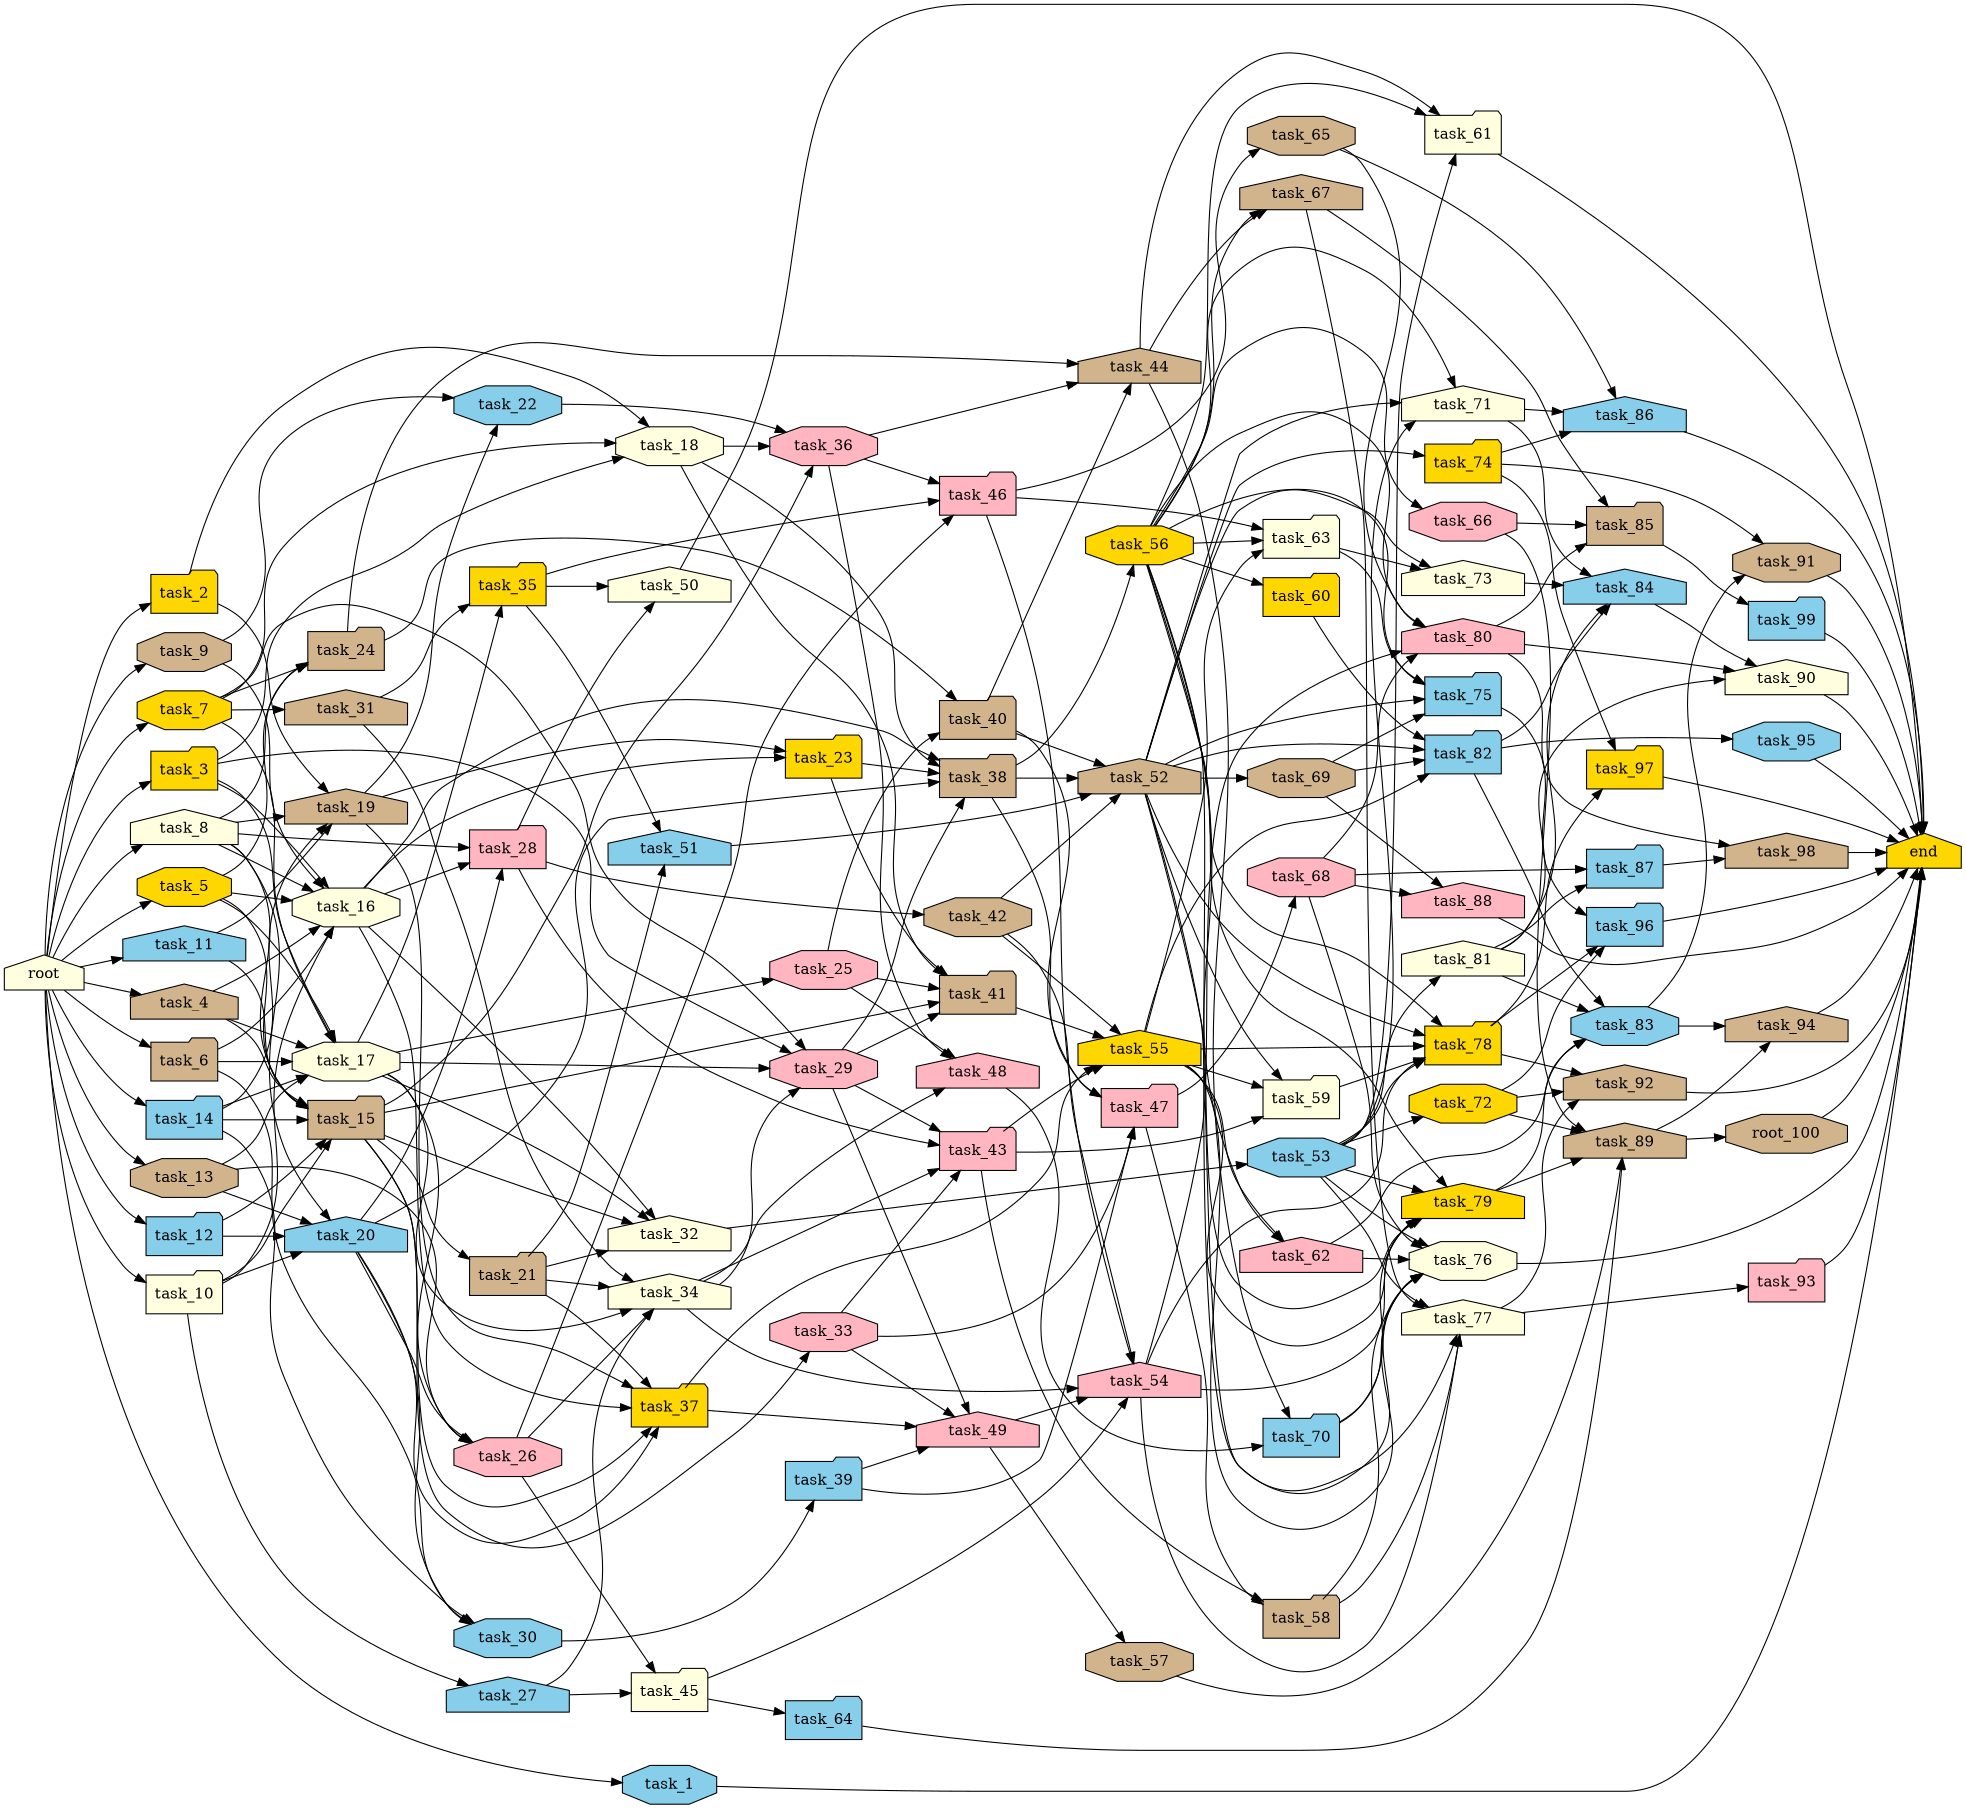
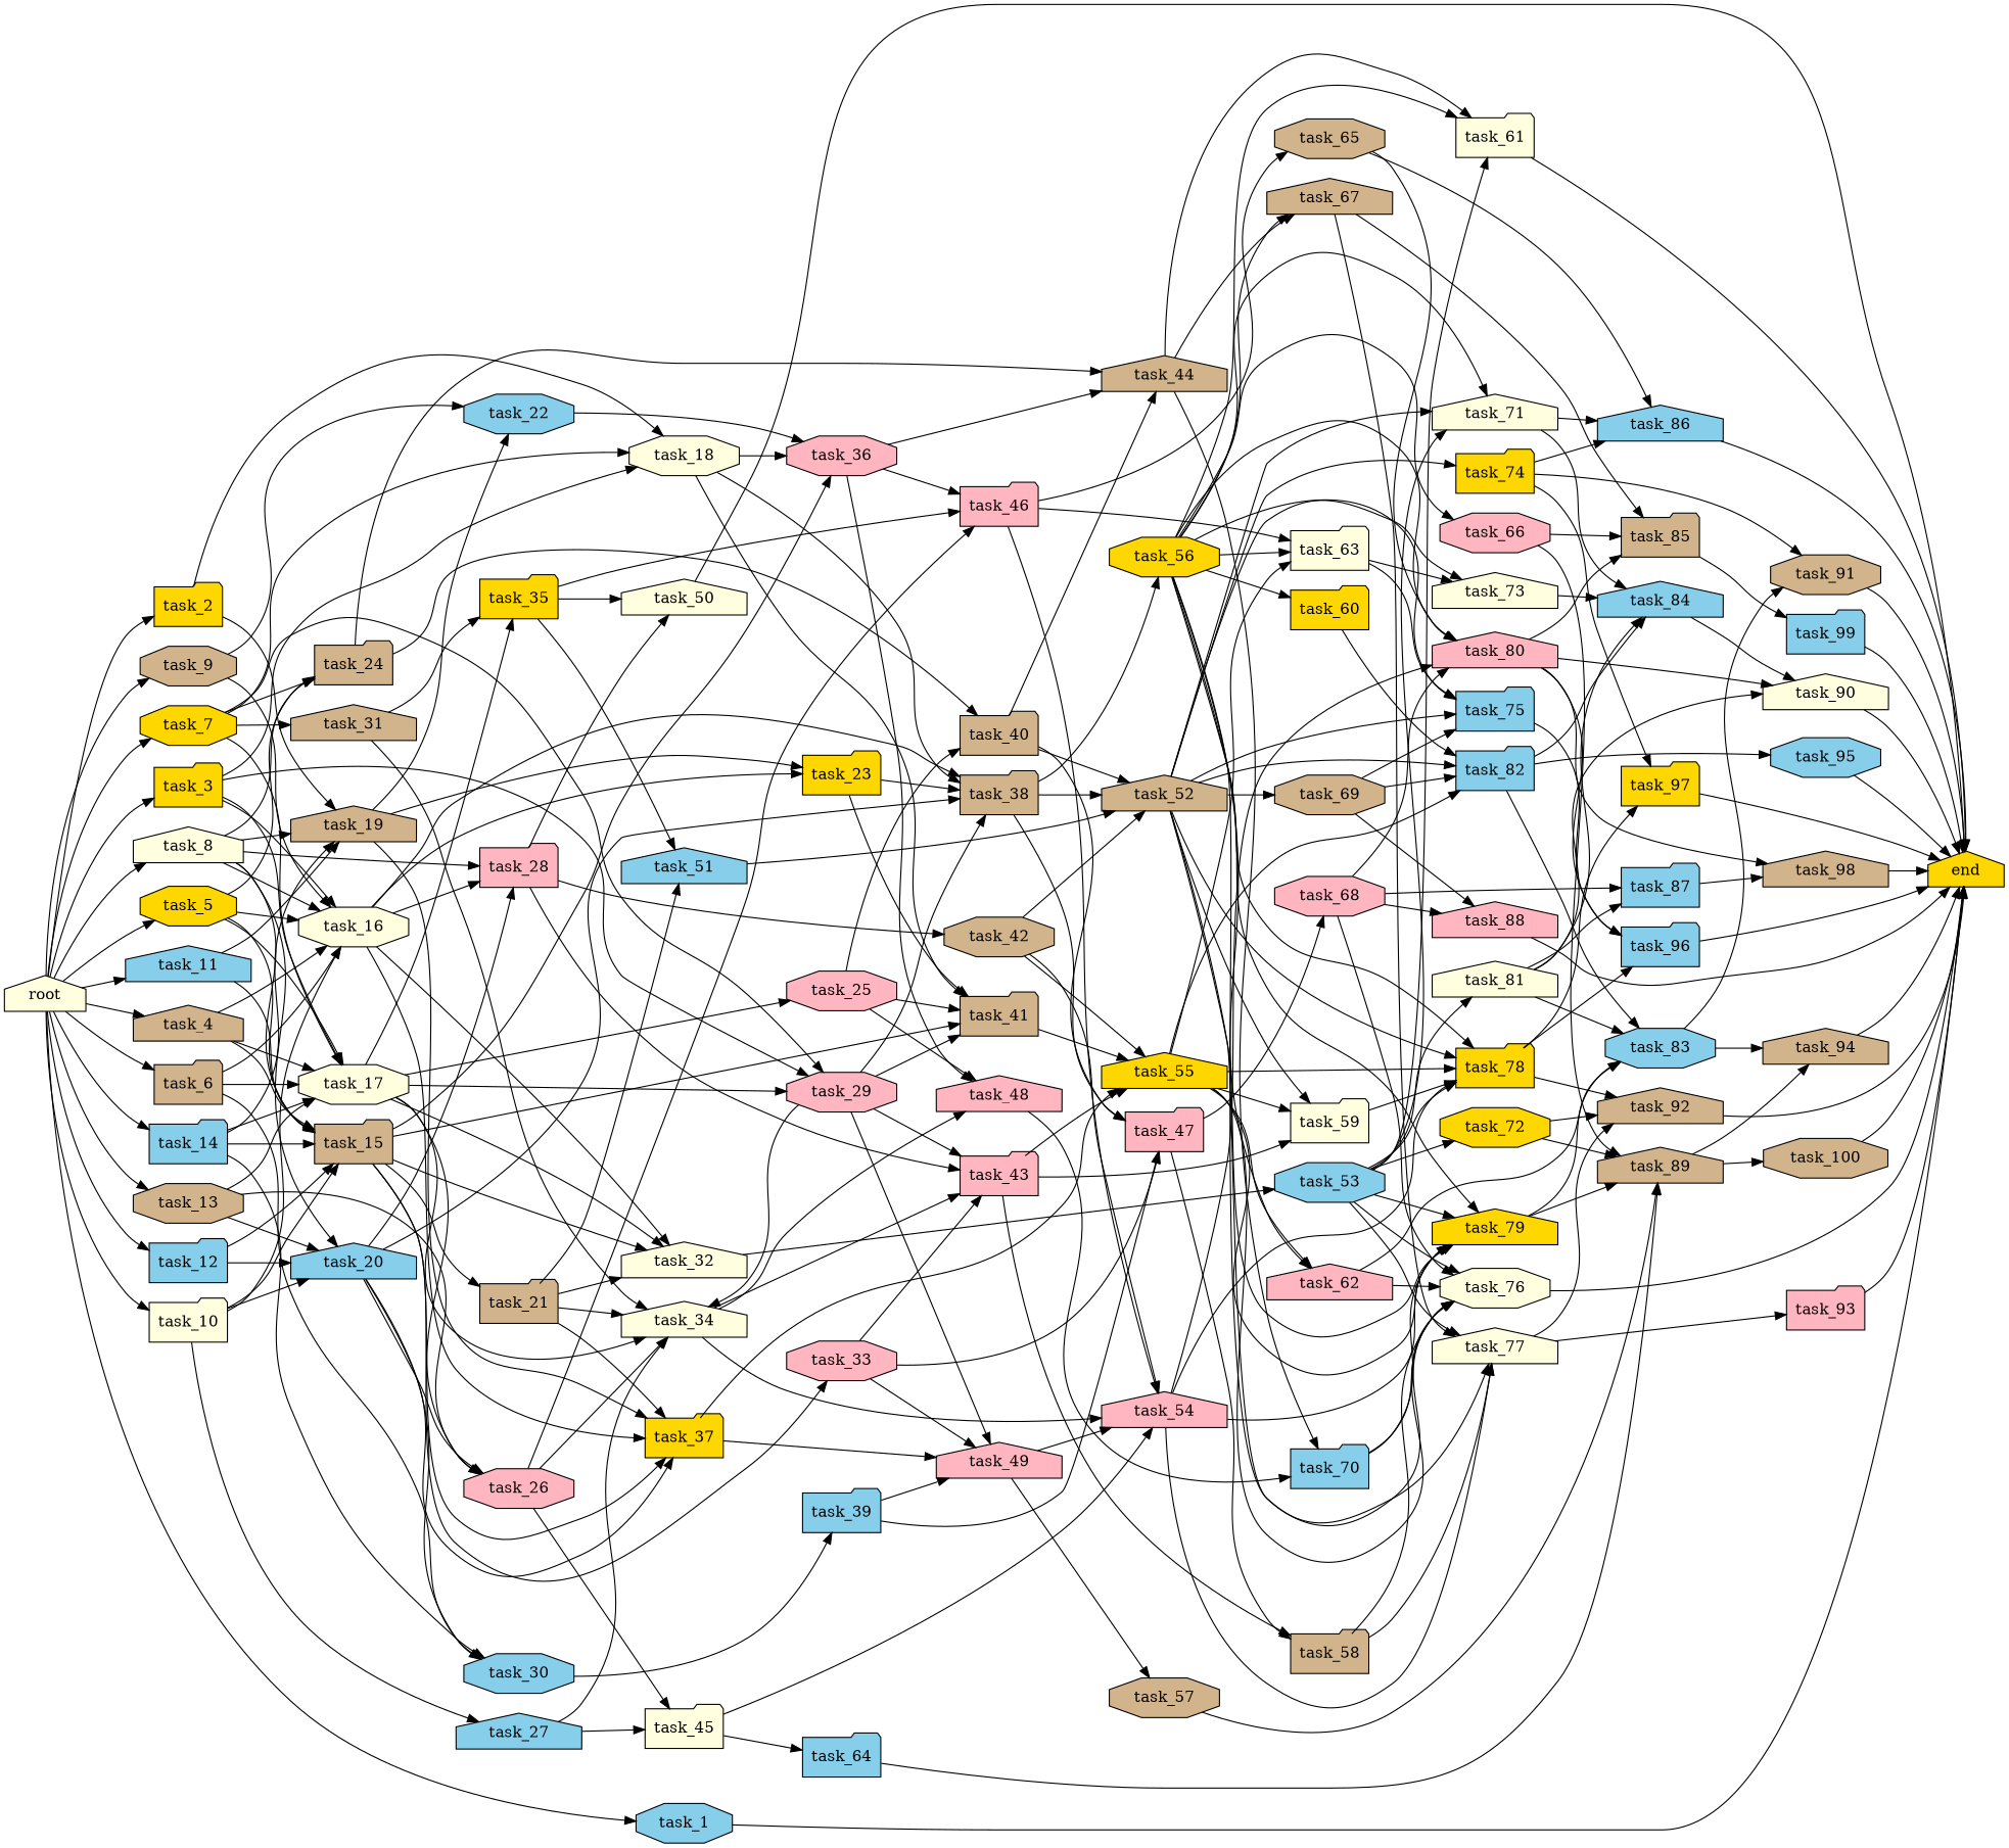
  digraph {
    rankdir=LR
    node [fillcolor=tan shape=folder style=filled]
    task_68 [fillcolor=lightpink shape=octagon]
    task_88 [fillcolor=lightpink shape=house]
    task_76 [fillcolor=lightyellow shape=octagon]
    task_80 [fillcolor=lightpink shape=house]
    task_87 [fillcolor=skyblue]
    end [fillcolor=gold shape=house]
    task_85
    task_98 [shape=house]
    task_90 [fillcolor=lightyellow shape=house]
    task_92 [shape=house]
    task_59 [fillcolor=lightyellow]
    task_78 [fillcolor=gold]
    task_97 [fillcolor=gold]
    task_96 [fillcolor=skyblue]
    task_35 [fillcolor=gold]
    task_50 [fillcolor=lightyellow shape=house]
    task_46 [fillcolor=lightpink]
    task_51 [fillcolor=skyblue shape=house]
    task_63 [fillcolor=lightyellow]
    task_65 [shape=octagon]
    task_54 [fillcolor=lightpink shape=house]
    task_52 [shape=house]
    task_28 [fillcolor=lightpink]
    task_42 [shape=octagon]
    task_43 [fillcolor=lightpink]
    task_55 [fillcolor=gold shape=house]
    task_58
    task_44 [shape=house]
    task_67 [shape=house]
    task_61 [fillcolor=lightyellow]
    task_70 [fillcolor=skyblue]
    task_77 [fillcolor=lightyellow shape=house]
    task_79 [fillcolor=gold shape=house]
    task_36 [fillcolor=lightpink shape=octagon]
    task_48 [fillcolor=lightpink shape=house]
    task_24
    task_40
    task_47 [fillcolor=lightpink]
    task_62 [fillcolor=lightpink shape=house]
    task_82 [fillcolor=skyblue]
    task_73 [fillcolor=lightyellow shape=house]
    task_75 [fillcolor=skyblue]
    task_89 [shape=house]
    task_83 [fillcolor=skyblue shape=octagon]
    task_84 [fillcolor=skyblue shape=house]
    task_95 [fillcolor=skyblue shape=octagon]
    task_94 [shape=house]
    task_22 [fillcolor=skyblue shape=octagon]
    task_38
    task_56 [fillcolor=gold shape=octagon]
    task_71 [fillcolor=lightyellow shape=house]
    task_74 [fillcolor=gold]
    task_69 [shape=octagon]
    task_66 [fillcolor=lightpink shape=octagon]
    task_60 [fillcolor=gold]
    task_2 [fillcolor=gold]
    task_19 [shape=house]
    task_18 [fillcolor=lightyellow shape=octagon]
    task_37 [fillcolor=gold]
    task_23 [fillcolor=gold]
    task_41
    task_86 [fillcolor=skyblue shape=house]
    task_53 [fillcolor=skyblue shape=octagon]
    task_81 [fillcolor=lightyellow shape=house]
    task_72 [fillcolor=gold shape=octagon]
    task_93 [fillcolor=lightpink]
    task_26 [fillcolor=lightpink shape=octagon]
    task_45 [fillcolor=lightyellow]
    task_34 [fillcolor=lightyellow shape=house]
    task_64 [fillcolor=skyblue]
    root [fillcolor=lightyellow shape=house]
    task_9 [shape=octagon]
    task_4 [shape=house]
    task_1 [fillcolor=skyblue shape=octagon]
    task_10 [fillcolor=lightyellow]
    task_6
    task_14 [fillcolor=skyblue]
    task_12 [fillcolor=skyblue]
    task_13 [shape=octagon]
    task_3 [fillcolor=gold]
    task_7 [fillcolor=gold shape=octagon]
    task_8 [fillcolor=lightyellow shape=house]
    task_5 [fillcolor=gold shape=octagon]
    task_11 [fillcolor=skyblue shape=house]
    task_16 [fillcolor=lightyellow shape=octagon]
    task_15
    task_17 [fillcolor=lightyellow shape=octagon]
    task_27 [fillcolor=skyblue shape=house]
    task_20 [fillcolor=skyblue shape=house]
    task_30 [fillcolor=skyblue shape=octagon]
    task_29 [fillcolor=lightpink shape=octagon]
    task_31 [shape=house]
    task_99 [fillcolor=skyblue]
-   task_100 [shape=octagon label=root_100]
+   task_100 [shape=octagon]
    task_32 [fillcolor=lightyellow shape=house]
    task_21
    task_33 [fillcolor=lightpink shape=octagon]
    task_25 [fillcolor=lightpink shape=octagon]
    task_49 [fillcolor=lightpink shape=house]
    task_91 [shape=octagon]
    task_57 [shape=octagon]
    task_39 [fillcolor=skyblue]
    task_68 -> task_88
    task_68 -> task_76
    task_68 -> task_80
    task_68 -> task_87
    task_88 -> end
    task_76 -> end
    task_80 -> task_85
    task_80 -> task_98
    task_80 -> task_90
    task_87 -> task_98
    task_85 -> task_99
    task_98 -> end
    task_90 -> end
    task_92 -> end
    task_59 -> task_78
    task_78 -> task_92
    task_78 -> task_97
    task_78 -> task_96
    task_97 -> end
    task_96 -> end
    task_35 -> task_50
    task_35 -> task_46
    task_35 -> task_51
    task_50 -> end
    task_46 -> task_63
    task_46 -> task_65
    task_46 -> task_54
    task_51 -> task_52
    task_63 -> task_73
    task_63 -> task_75
    task_65 -> task_80
    task_65 -> task_86
    task_54 -> task_80
    task_54 -> task_78
    task_54 -> task_77
    task_54 -> task_79
    task_52 -> task_76
    task_52 -> task_59
    task_52 -> task_78
    task_52 -> task_79
    task_52 -> task_82
    task_52 -> task_73
    task_52 -> task_75
    task_52 -> task_71
    task_52 -> task_74
    task_52 -> task_69
    task_28 -> task_50
    task_28 -> task_42
    task_28 -> task_43
    task_42 -> task_54
    task_42 -> task_52
    task_42 -> task_55
    task_43 -> task_59
    task_43 -> task_55
    task_43 -> task_58
    task_55 -> task_76
    task_55 -> task_59
    task_55 -> task_78
    task_55 -> task_63
    task_55 -> task_79
    task_55 -> task_62
    task_55 -> task_82
    task_58 -> task_76
    task_58 -> task_77
    task_44 -> task_67
    task_44 -> task_61
    task_44 -> task_70
    task_67 -> task_85
    task_67 -> task_77
    task_61 -> end
    task_70 -> task_76
    task_70 -> task_79
    task_77 -> task_92
    task_77 -> task_93
    task_79 -> task_89
    task_79 -> task_83
    task_36 -> task_46
    task_36 -> task_44
    task_36 -> task_48
    task_48 -> task_70
    task_24 -> task_44
    task_24 -> task_40
    task_40 -> task_52
    task_40 -> task_44
    task_40 -> task_47
    task_47 -> task_68
    task_47 -> task_58
    task_62 -> task_76
    task_62 -> task_83
    task_82 -> task_83
    task_82 -> task_84
    task_82 -> task_95
    task_73 -> task_84
    task_75 -> task_96
    task_89 -> task_94
    task_89 -> task_100
    task_83 -> task_94
    task_83 -> task_91
    task_84 -> task_90
    task_95 -> end
    task_94 -> end
    task_22 -> task_36
    task_38 -> task_52
    task_38 -> task_47
    task_38 -> task_56
    task_56 -> task_80
    task_56 -> task_78
    task_56 -> task_63
    task_56 -> task_67
    task_56 -> task_61
    task_56 -> task_77
    task_56 -> task_79
    task_56 -> task_62
    task_56 -> task_75
    task_56 -> task_71
    task_56 -> task_66
    task_56 -> task_60
    task_71 -> task_84
    task_71 -> task_86
    task_74 -> task_97
    task_74 -> task_86
    task_74 -> task_91
    task_69 -> task_88
    task_69 -> task_82
    task_69 -> task_75
    task_66 -> task_85
    task_66 -> task_89
    task_60 -> task_82
    task_2 -> task_19
    task_2 -> task_18
    task_19 -> task_22
    task_19 -> task_37
    task_19 -> task_23
    task_18 -> task_36
    task_18 -> task_38
    task_18 -> task_41
    task_37 -> task_55
    task_37 -> task_49
    task_23 -> task_38
    task_23 -> task_41
    task_41 -> task_55
    task_86 -> end
    task_53 -> task_76
    task_53 -> task_78
    task_53 -> task_61
    task_53 -> task_77
    task_53 -> task_79
    task_53 -> task_71
    task_53 -> task_81
    task_53 -> task_72
    task_81 -> task_87
    task_81 -> task_90
    task_81 -> task_83
    task_81 -> task_84
    task_72 -> task_92
-   task_72 -> task_96
+   task_80 -> task_96
    task_72 -> task_89
    task_93 -> end
    task_26 -> task_46
    task_26 -> task_45
    task_26 -> task_34
    task_45 -> task_54
    task_45 -> task_64
    task_34 -> task_54
    task_34 -> task_43
    task_34 -> task_48
    task_64 -> task_89
    root -> task_2
    root -> task_9
    root -> task_4
    root -> task_1
    root -> task_10
    root -> task_6
    root -> task_14
    root -> task_12
    root -> task_13
    root -> task_3
    root -> task_7
    root -> task_8
    root -> task_5
    root -> task_11
    task_9 -> task_22
    task_9 -> task_16
    task_4 -> task_16
    task_4 -> task_15
    task_4 -> task_17
    task_1 -> end
    task_10 -> task_16
    task_10 -> task_15
    task_10 -> task_27
    task_10 -> task_20
    task_6 -> task_16
    task_6 -> task_17
    task_6 -> task_30
    task_14 -> task_19
    task_14 -> task_15
    task_14 -> task_17
    task_14 -> task_30
    task_12 -> task_15
    task_12 -> task_20
    task_13 -> task_26
    task_13 -> task_17
    task_13 -> task_20
    task_3 -> task_18
    task_3 -> task_16
    task_3 -> task_17
    task_3 -> task_29
    task_7 -> task_24
    task_7 -> task_18
    task_7 -> task_17
    task_7 -> task_29
    task_7 -> task_31
    task_8 -> task_28
    task_8 -> task_24
    task_8 -> task_19
    task_8 -> task_16
    task_8 -> task_15
    task_8 -> task_20
    task_5 -> task_24
    task_5 -> task_16
    task_5 -> task_15
    task_5 -> task_17
    task_11 -> task_19
    task_11 -> task_15
    task_16 -> task_28
    task_16 -> task_38
    task_16 -> task_37
    task_16 -> task_23
    task_16 -> task_32
    task_15 -> task_36
    task_15 -> task_37
    task_15 -> task_41
    task_15 -> task_32
    task_15 -> task_21
    task_15 -> task_33
    task_17 -> task_35
    task_17 -> task_26
    task_17 -> task_34
    task_17 -> task_29
    task_17 -> task_32
    task_17 -> task_25
    task_27 -> task_45
    task_27 -> task_34
    task_20 -> task_28
    task_20 -> task_38
    task_20 -> task_37
    task_20 -> task_26
    task_20 -> task_30
    task_30 -> task_39
    task_29 -> task_43
    task_29 -> task_38
    task_29 -> task_41
-   task_34 -> task_29
+   task_29 -> task_34
    task_29 -> task_49
    task_31 -> task_35
    task_31 -> task_34
    task_99 -> end
    task_100 -> end
    task_32 -> task_53
    task_21 -> task_51
    task_21 -> task_37
    task_21 -> task_34
    task_21 -> task_32
    task_33 -> task_43
    task_33 -> task_47
    task_33 -> task_49
    task_25 -> task_48
    task_25 -> task_40
    task_25 -> task_41
    task_49 -> task_54
    task_49 -> task_57
    task_91 -> end
    task_57 -> task_89
    task_39 -> task_47
    task_39 -> task_49
  }
